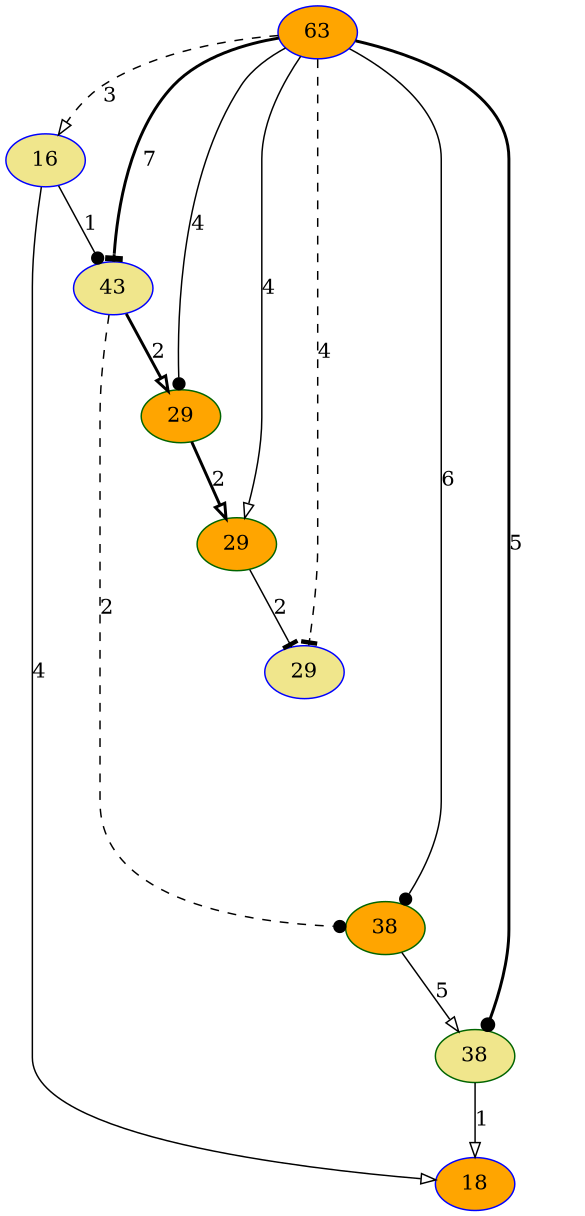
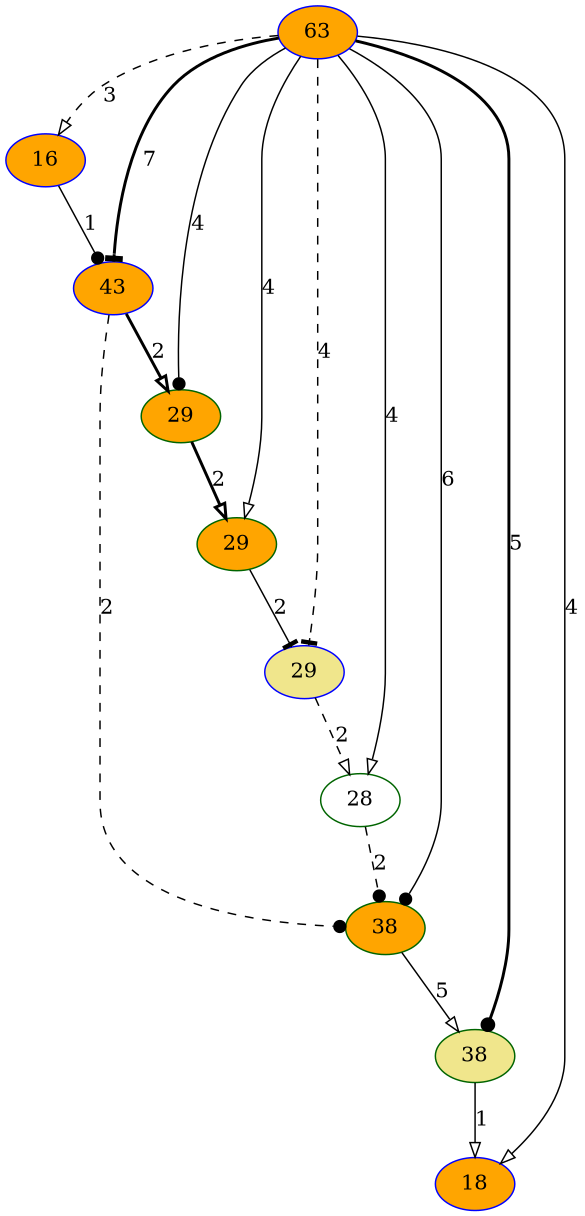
  strict digraph {
    node [color=darkgreen fillcolor=orange style=filled]
    edge [arrowhead=onormal style=solid]
    n1 [label=38]
    n2 [fillcolor=khaki label=38]
    n3 [color=blue label=18]
-   n4 [color=blue fillcolor=khaki label=43]
+   n4 [color=blue label=43]
    n5 [label=29]
    n6 [label=29]
-   n7 [color=blue fillcolor=khaki label=16]
+   n7 [color=blue label=16]
+   n8 [fillcolor=white label=28]
    n9 [color=blue fillcolor=khaki label=29]
    n10 [color=blue label=63]
    n1 -> n2 [label=5]
    n2 -> n3 [label=1]
    n4 -> n1 [arrowhead=dot label=2 style=dashed]
    n4 -> n5 [label=2 style=bold]
    n5 -> n6 [label=2 style=bold]
    n6 -> n9 [arrowhead=tee label=2]
    n7 -> n4 [arrowhead=dot label=1]
+   n8 -> n1 [arrowhead=dot label=2 style=dashed]
+   n9 -> n8 [label=2 style=dashed]
    n10 -> n1 [arrowhead=dot label=6]
    n10 -> n2 [arrowhead=dot label=5 style=bold]
-   n7 -> n3 [label=4]
+   n10 -> n3 [label=4]
    n10 -> n4 [arrowhead=tee label=7 style=bold]
    n10 -> n5 [arrowhead=dot label=4]
    n10 -> n6 [label=4]
    n10 -> n7 [label=3 style=dashed]
+   n10 -> n8 [label=4]
    n10 -> n9 [arrowhead=tee label=4 style=dashed]
  }
